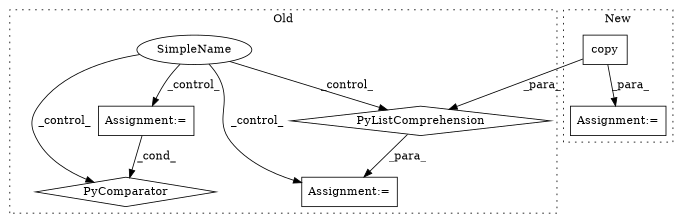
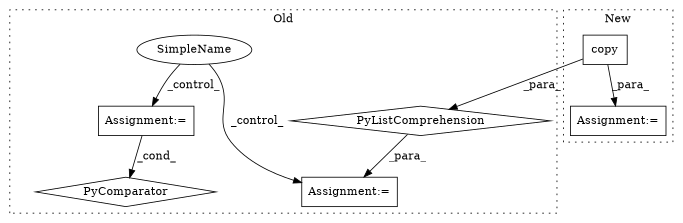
  digraph {
    node [a=7 l=72 s=2466 shape=box]
    n1 [a=109 l=164 label=PyListComprehension s=2382 shape=diamond]
    n2 [label="Assignment:="]
    n3 [a=113 label=PyComparator shape=diamond]
    n4 [l=1 label="Assignment:=" s=2354]
    n5 [a=42 l=3 label=SimpleName s=2319 shape=ellipse]
    n6 [a=32 l="5,1" label=copy s="2414,2423"]
    n7 [l=1 label="Assignment:=" s=2391]
    subgraph cluster_1 {
      label=Old
      style=dotted
      n1
      n2
      n3
      n4
      n5
    }
    subgraph cluster_2 {
      label=New
      style=dotted
      n6
      n7
    }
    n1 -> n4 [label=_para_]
    n2 -> n3 [label=_cond_]
-   n5 -> n1 [label=_control_]
    n5 -> n2 [label=_control_]
-   n5 -> n3 [label=_control_]
    n5 -> n4 [label=_control_]
    n6 -> n1 [label=_para_]
    n6 -> n7 [label=_para_]
  }
